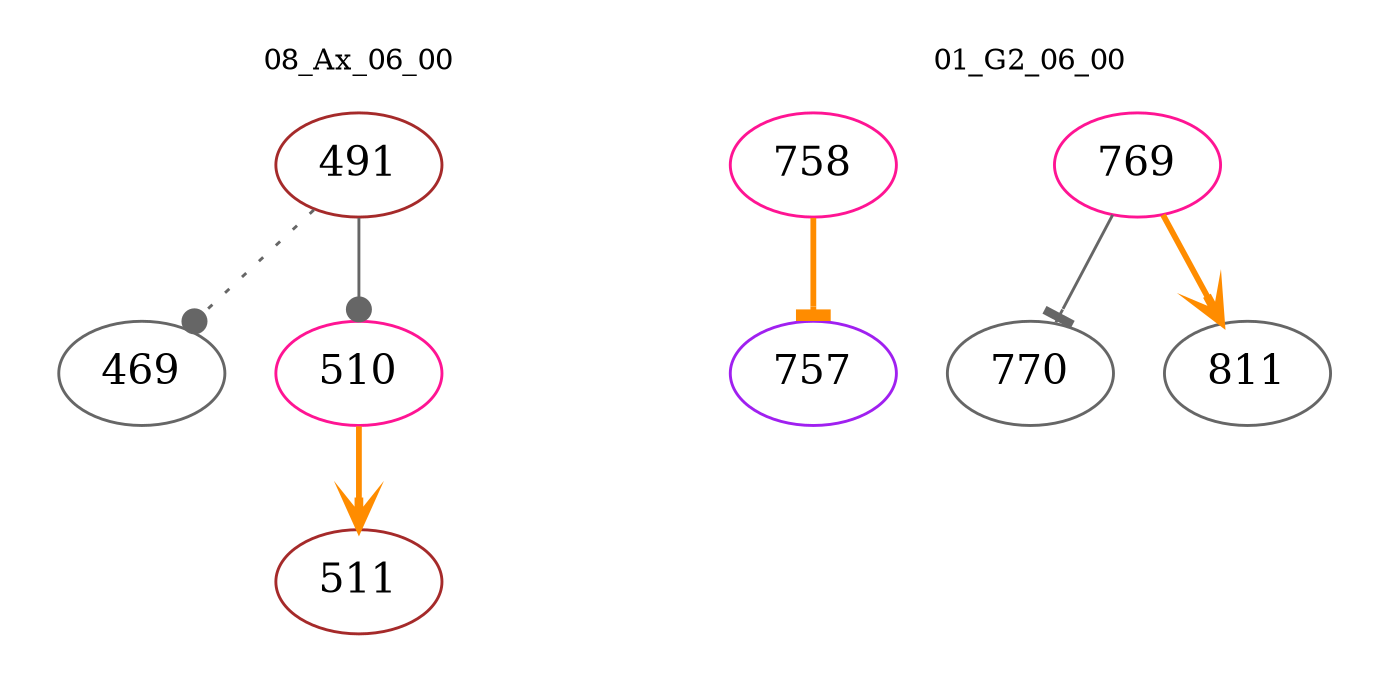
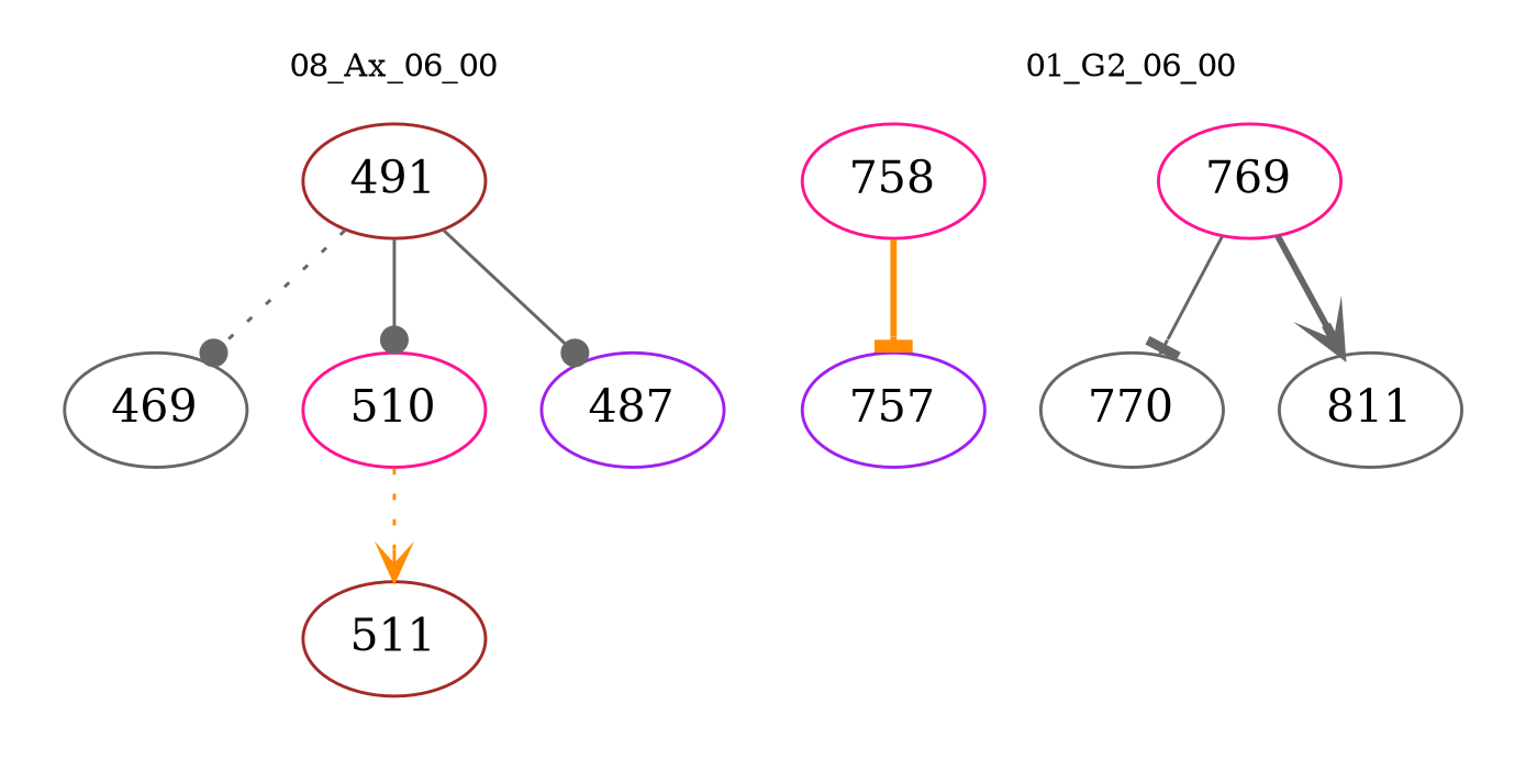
  digraph {
    fontname="DejaVu Serif"
    node [color=gray40 fontname="DejaVu Serif"]
    edge [arrowhead=dot color=gray40 fontname="DejaVu Serif" style=solid]
    n1 [color=brown label=491]
    n2 [label=469]
    n3 [color=deeppink label=510]
+   n4 [color=purple label=487]
    n5 [color=brown label=511]
    n6 [color=deeppink label=769]
    n7 [color=deeppink label=758]
    n8 [label=770]
    n9 [label=811]
    n10 [color=purple label=757]
    subgraph cluster_1 {
      color=white
      fontsize=10
      label="08_Ax_06_00"
      n1
      n2
      n3
+     n4
      n5
    }
    subgraph cluster_2 {
      color=white
      fontsize=10
      label="01_G2_06_00"
      n6
      n7
      n8
      n9
      n10
    }
    n1 -> n2 [style=dotted]
    n1 -> n3
-   n3 -> n5 [arrowhead=vee color=darkorange style=bold]
+   n1 -> n4
+   n3 -> n5 [arrowhead=vee color=darkorange style=dotted]
    n6 -> n8 [arrowhead=tee]
-   n6 -> n9 [arrowhead=vee color=darkorange style=bold]
+   n6 -> n9 [arrowhead=vee style=bold]
    n7 -> n10 [arrowhead=tee color=darkorange style=bold]
  }
